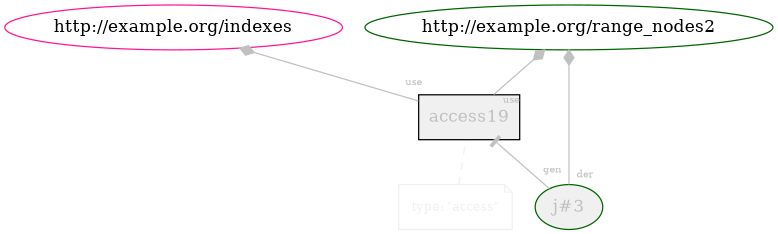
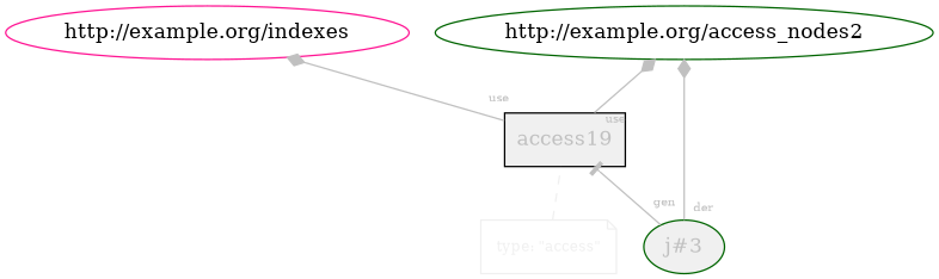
  digraph {
    rankdir=BT
    node [color=darkgreen]
    edge [arrowhead=diamond color=gray fontcolor=gray labelangle=60.0 labeldistance=1.5 labelfontsize=8 rotation=20 taillabel=use]
    n1 [fillcolor="#F0F0F0" fontcolor=gray label="j#3" style=filled]
    n2 [color=black fillcolor="#F0F0F0" fontcolor=gray label=access19 shape=polygon sides=4 style=filled]
-   "http://example.org/range_nodes2"
+   "http://example.org/range_nodes2" [label="http://example.org/access_nodes2"]
    "http://example.org/indexes" [color=deeppink]
    n5 [color="#F0F0F0" fontcolor=black fontsize=10 label=<<TABLE cellpadding="0" border="0"> 	<TR> 	    <TD align="left"><font color="#F0F0F0">type:</font></TD> 	    <TD align="left"><font color="#F0F0F0">&quot;access&quot;</font></TD> 	</TR> </TABLE>> shape=note]
    n1 -> n2 [arrowhead=tee taillabel=gen]
    n1 -> "http://example.org/range_nodes2" [taillabel=der]
    n2 -> "http://example.org/range_nodes2"
    n2 -> "http://example.org/indexes"
    n5 -> n2 [arrowhead=none color="#F0F0F0" style=dashed fontcolor="" labelangle="" labeldistance="" labelfontsize="" rotation="" taillabel=""]
  }
